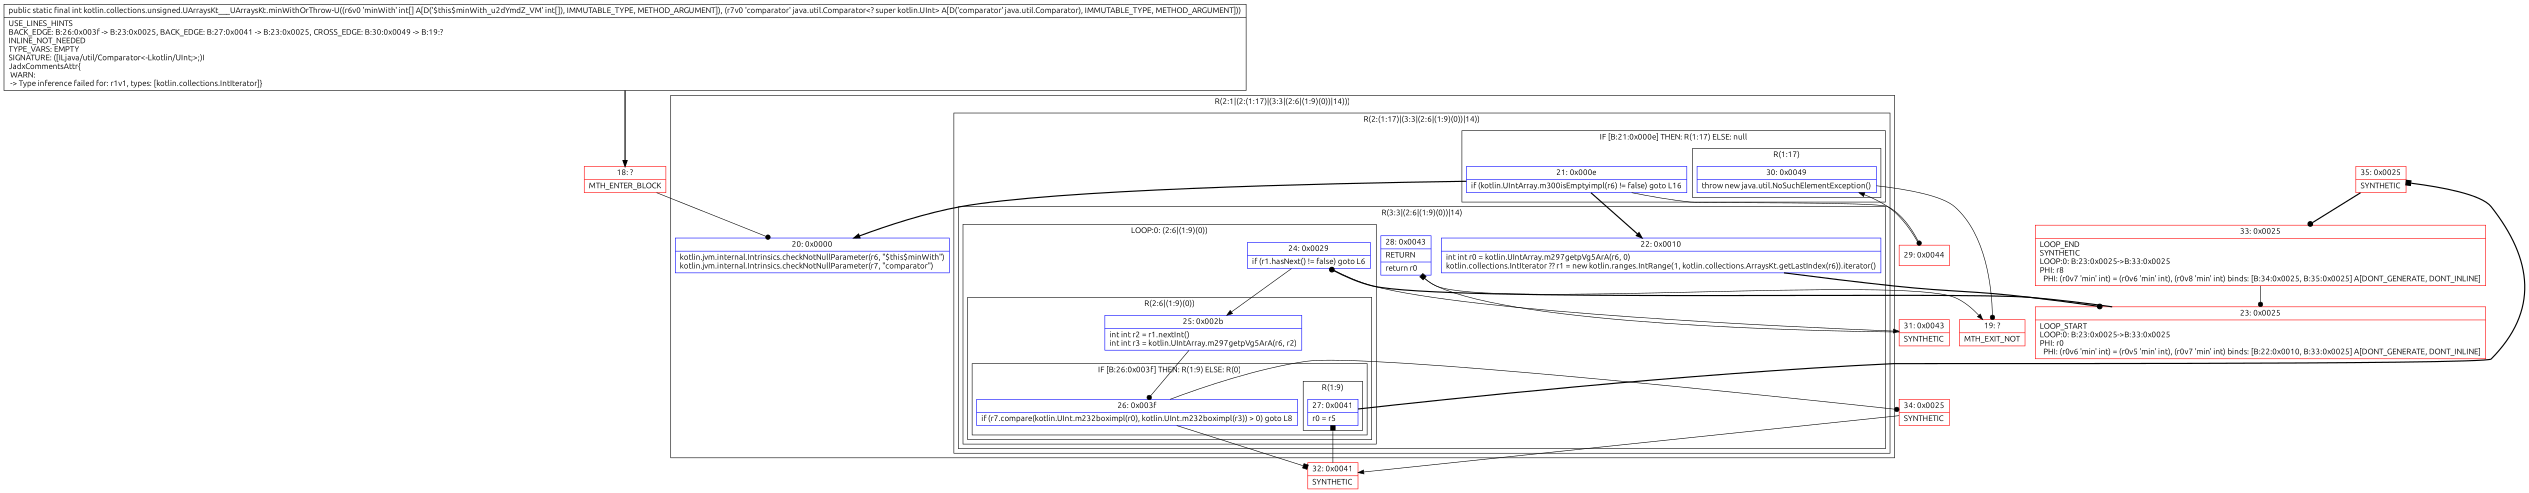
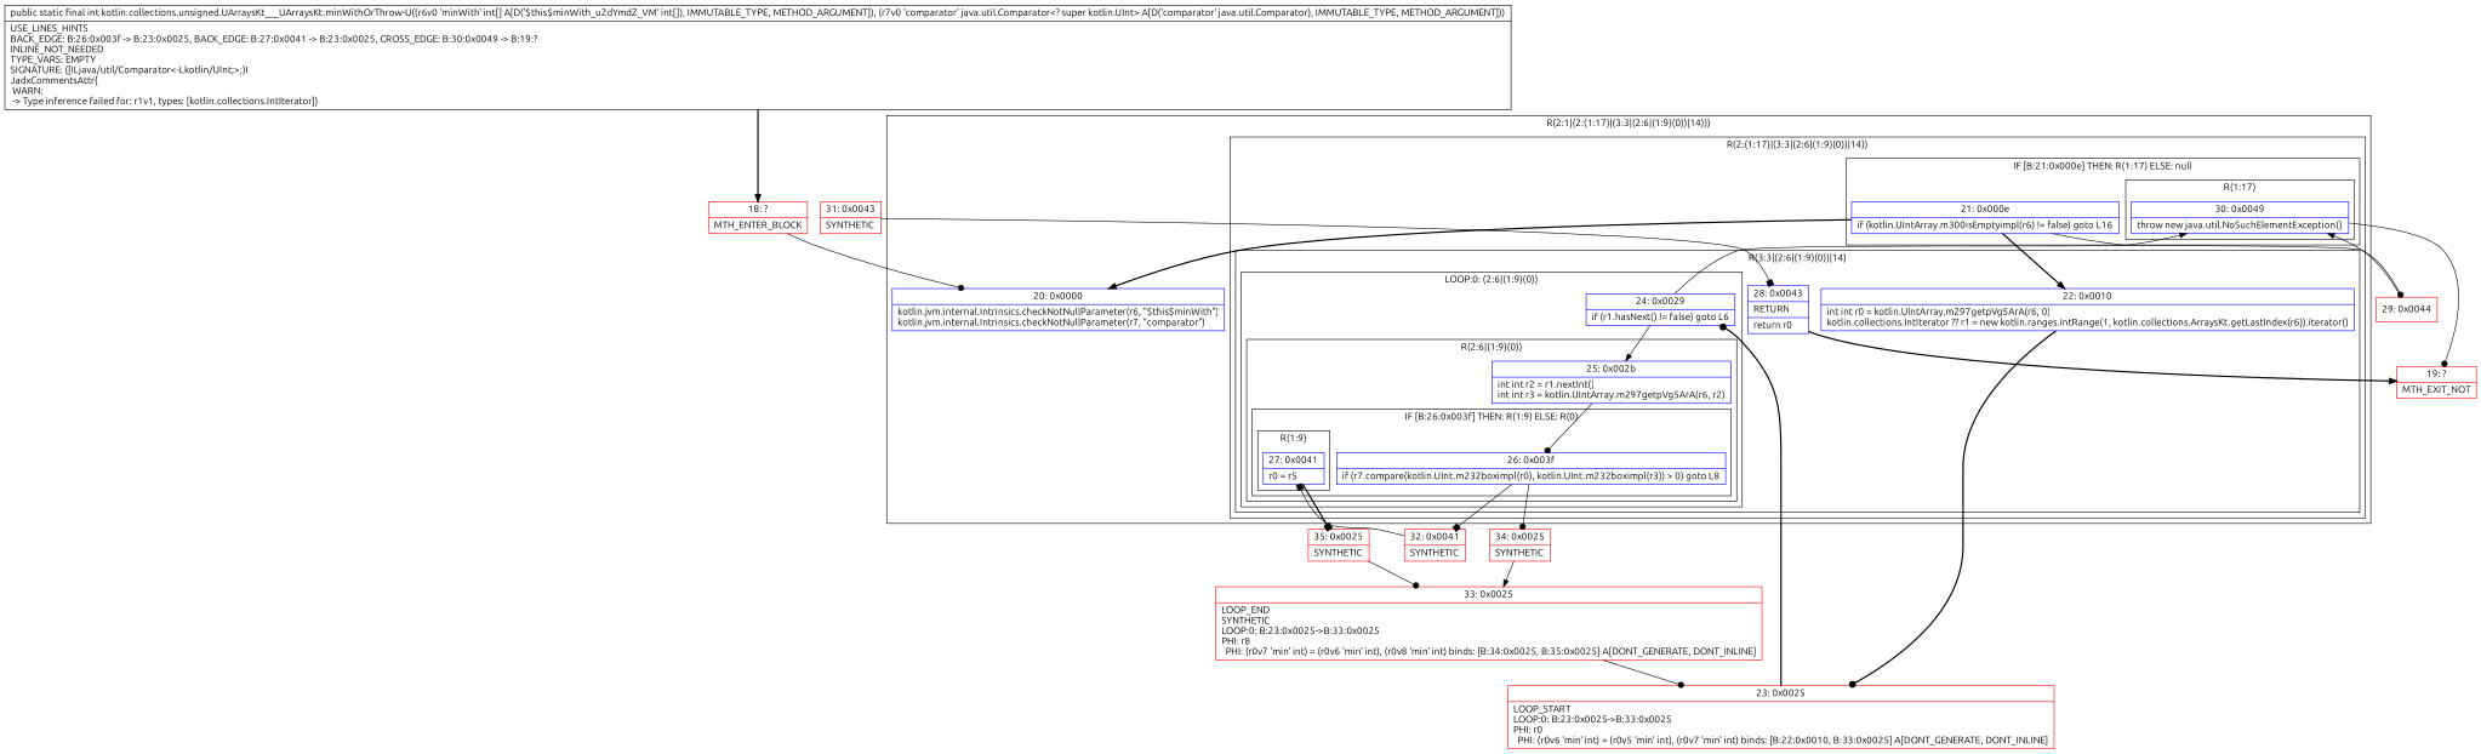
  digraph {
    fontname=Ubuntu
    node [color=blue fontname=Ubuntu shape=record]
    edge [arrowhead=dot fontname=Ubuntu style=solid]
    n1 [label="{30\:\ 0x0049|throw new java.util.NoSuchElementException()\l}"]
    n2 [label="{21\:\ 0x000e|if (kotlin.UIntArray.m300isEmptyimpl(r6) != false) goto L16\l}"]
    n3 [label="{27\:\ 0x0041|r0 = r5\l}"]
    n4 [label="{26\:\ 0x003f|if (r7.compare(kotlin.UInt.m232boximpl(r0), kotlin.UInt.m232boximpl(r3)) \> 0) goto L8\l}"]
    n5 [label="{25\:\ 0x002b|int int r2 = r1.nextInt()\lint int r3 = kotlin.UIntArray.m297getpVg5ArA(r6, r2)\l}"]
    n6 [label="{24\:\ 0x0029|if (r1.hasNext() != false) goto L6\l}"]
    n7 [label="{22\:\ 0x0010|int int r0 = kotlin.UIntArray.m297getpVg5ArA(r6, 0)\lkotlin.collections.IntIterator ?? r1 = new kotlin.ranges.IntRange(1, kotlin.collections.ArraysKt.getLastIndex(r6)).iterator()\l}"]
    n8 [label="{28\:\ 0x0043|RETURN\l|return r0\l}"]
    n9 [label="{20\:\ 0x0000|kotlin.jvm.internal.Intrinsics.checkNotNullParameter(r6, \"$this$minWith\")\lkotlin.jvm.internal.Intrinsics.checkNotNullParameter(r7, \"comparator\")\l}"]
    n10 [color=red label="{19\:\ ?|MTH_EXIT_NOT\l}"]
    n11 [color=red label="{29\:\ 0x0044}"]
    n12 [color=red label="{35\:\ 0x0025|SYNTHETIC\l}"]
    n13 [color=red label="{32\:\ 0x0041|SYNTHETIC\l}"]
    n14 [color=red label="{34\:\ 0x0025|SYNTHETIC\l}"]
    n15 [color=red label="{31\:\ 0x0043|SYNTHETIC\l}"]
    n16 [color=red label="{23\:\ 0x0025|LOOP_START\lLOOP:0: B:23:0x0025\-\>B:33:0x0025\lPHI: r0 \l  PHI: (r0v6 'min' int) = (r0v5 'min' int), (r0v7 'min' int) binds: [B:22:0x0010, B:33:0x0025] A[DONT_GENERATE, DONT_INLINE]\l}"]
    n17 [color=red label="{33\:\ 0x0025|LOOP_END\lSYNTHETIC\lLOOP:0: B:23:0x0025\-\>B:33:0x0025\lPHI: r8 \l  PHI: (r0v7 'min' int) = (r0v6 'min' int), (r0v8 'min' int) binds: [B:34:0x0025, B:35:0x0025] A[DONT_GENERATE, DONT_INLINE]\l}"]
    n18 [color=red label="{18\:\ ?|MTH_ENTER_BLOCK\l}"]
    n19 [label="{public static final int kotlin.collections.unsigned.UArraysKt___UArraysKt.minWithOrThrow\-U((r6v0 'minWith' int[] A[D('$this$minWith_u2dYmdZ_VM' int[]), IMMUTABLE_TYPE, METHOD_ARGUMENT]), (r7v0 'comparator' java.util.Comparator\<? super kotlin.UInt\> A[D('comparator' java.util.Comparator), IMMUTABLE_TYPE, METHOD_ARGUMENT]))  | USE_LINES_HINTS\lBACK_EDGE: B:26:0x003f \-\> B:23:0x0025, BACK_EDGE: B:27:0x0041 \-\> B:23:0x0025, CROSS_EDGE: B:30:0x0049 \-\> B:19:?\lINLINE_NOT_NEEDED\lTYPE_VARS: EMPTY\lSIGNATURE: ([ILjava\/util\/Comparator\<\-Lkotlin\/UInt;\>;)I\lJadxCommentsAttr\{\l WARN: \l \-\> Type inference failed for: r1v1, types: [kotlin.collections.IntIterator]\}\l}" color=""]
    subgraph cluster_1 {
      label="R(2:1|(2:(1:17)|(3:3|(2:6|(1:9)(0))|14)))"
      n9
      subgraph cluster_2 {
        label="R(2:(1:17)|(3:3|(2:6|(1:9)(0))|14))"
        subgraph cluster_3 {
          label="IF [B:21:0x000e] THEN: R(1:17) ELSE: null"
          n2
          subgraph cluster_4 {
            label="R(1:17)"
            n1
          }
        }
        subgraph cluster_5 {
          label="R(3:3|(2:6|(1:9)(0))|14)"
          n7
          n8
          subgraph cluster_6 {
            label="LOOP:0: (2:6|(1:9)(0))"
            n6
            subgraph cluster_7 {
              label="R(2:6|(1:9)(0))"
              n5
              subgraph cluster_8 {
                label="IF [B:26:0x003f] THEN: R(1:9) ELSE: R(0)"
                n4
                subgraph cluster_9 {
                  label="R(1:9)"
                  n3
                }
                subgraph cluster_10 {
                  label="R(0)"
                }
              }
            }
          }
        }
      }
    }
    n1 -> n10
    n2 -> n7 [arrowhead=normal style=bold]
    n2 -> n9 [arrowhead=normal style=bold]
    n2 -> n11
    n3 -> n12 [arrowhead=box style=bold]
    n4 -> n13 [arrowhead=box]
    n4 -> n14
    n5 -> n4
    n6 -> n5 [arrowhead=normal]
-   n6 -> n15 [arrowhead=normal]
+   n6 -> n1 [arrowhead=normal]
    n7 -> n16 [style=bold]
-   n8 -> n10 [arrowhead=normal]
+   n8 -> n10 [arrowhead=normal style=bold]
    n11 -> n1 [arrowhead=normal]
-   n12 -> n17 [style=bold]
+   n12 -> n17
    n13 -> n3 [arrowhead=box]
-   n14 -> n13 [arrowhead=normal]
+   n14 -> n17 [arrowhead=normal]
    n15 -> n8 [arrowhead=box]
    n16 -> n6 [style=bold]
    n17 -> n16
    n18 -> n9
    n19 -> n18 [arrowhead=normal style=bold]
  }
